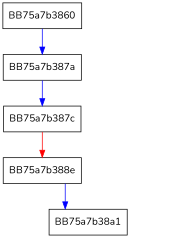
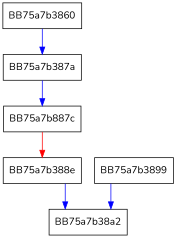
  digraph {
    fontname=Nunito
    splines=ortho
    node [fontname=Nunito shape=box]
    edge [color=blue fontname=Nunito]
    BB75a7b3860
    BB75a7b387a
-   BB75a7b387c
+   BB75a7b387c [label=BB75a7b887c]
    BB75a7b388e
-   BB75a7b38a2 [label=BB75a7b38a1]
+   BB75a7b3899
+   BB75a7b38a2
    BB75a7b3860 -> BB75a7b387a
    BB75a7b387a -> BB75a7b387c
    BB75a7b387c -> BB75a7b388e [color=red]
    BB75a7b388e -> BB75a7b38a2
+   BB75a7b3899 -> BB75a7b38a2
  }
